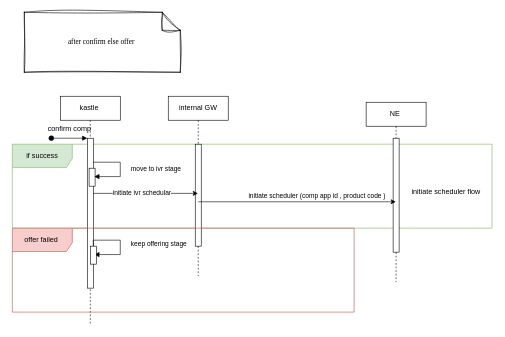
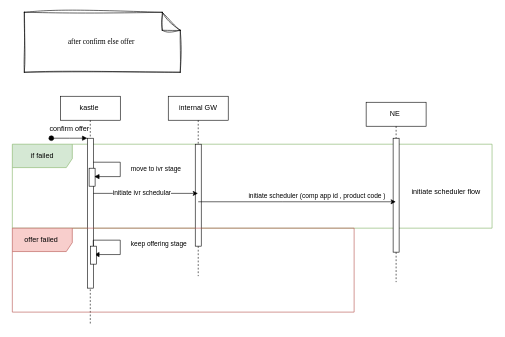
  <mxCell id="0" />
  <mxCell id="1" parent="0" />
  <mxCell id="2" value="after confirm else offer&amp;nbsp;" style="shape=note;whiteSpace=wrap;html=1;backgroundOutline=1;darkOpacity=0.05;sketch=1;hachureGap=4;jiggle=2;curveFitting=1;fontFamily=Architects Daughter;fontSource=https%3A%2F%2Ffonts.googleapis.com%2Fcss%3Ffamily%3DArchitects%2BDaughter;" parent="1" vertex="1"><mxGeometry x="40" y="20" width="260" height="100" as="geometry" /></mxCell>
- <mxCell id="3" value="if success" style="shape=umlFrame;whiteSpace=wrap;html=1;width=100;height=39;fillColor=#d5e8d4;strokeColor=#82b366;" parent="1" vertex="1"><mxGeometry y="240" width="800" height="140" as="geometry" x="20" /></mxCell>
+ <mxCell id="3" value="if failed" style="shape=umlFrame;whiteSpace=wrap;html=1;width=100;height=39;fillColor=#d5e8d4;strokeColor=#82b366;" parent="1" vertex="1"><mxGeometry y="240" width="800" height="140" as="geometry" x="20" /></mxCell>
  <mxCell id="4" value="kastle&amp;nbsp;" style="shape=umlLifeline;perimeter=lifelinePerimeter;whiteSpace=wrap;html=1;container=0;dropTarget=0;collapsible=0;recursiveResize=0;outlineConnect=0;portConstraint=eastwest;newEdgeStyle={&quot;edgeStyle&quot;:&quot;elbowEdgeStyle&quot;,&quot;elbow&quot;:&quot;vertical&quot;,&quot;curved&quot;:0,&quot;rounded&quot;:0};" parent="1" vertex="1"><mxGeometry x="100" y="160" width="100" height="380" as="geometry" /></mxCell>
  <mxCell id="5" value="" style="html=1;points=[];perimeter=orthogonalPerimeter;outlineConnect=0;targetShapes=umlLifeline;portConstraint=eastwest;newEdgeStyle={&quot;edgeStyle&quot;:&quot;elbowEdgeStyle&quot;,&quot;elbow&quot;:&quot;vertical&quot;,&quot;curved&quot;:0,&quot;rounded&quot;:0};" parent="4" vertex="1"><mxGeometry x="45" y="70" width="10" height="250" as="geometry" /></mxCell>
  <mxCell id="6" value="" style="html=1;verticalAlign=bottom;startArrow=oval;endArrow=block;startSize=8;edgeStyle=elbowEdgeStyle;elbow=vertical;curved=0;rounded=0;" parent="4" target="5" edge="1"><mxGeometry relative="1" as="geometry"><mxPoint x="-15" y="70" as="sourcePoint" /></mxGeometry></mxCell>
  <mxCell id="7" value="&lt;span style=&quot;color: rgba(0, 0, 0, 0); font-family: monospace; font-size: 0px; text-align: start;&quot;&gt;%3CmxGraphModel%3E%3Croot%3E%3CmxCell%20id%3D%220%22%2F%3E%3CmxCell%20id%3D%221%22%20parent%3D%220%22%2F%3E%3CmxCell%20id%3D%222%22%20value%3D%22move%20to%20ivr%20stage%26amp%3Bnbsp%3B%22%20style%3D%22edgeStyle%3DorthogonalEdgeStyle%3Bhtml%3D1%3Balign%3Dleft%3BspacingLeft%3D2%3BendArrow%3Dblock%3Brounded%3D0%3BentryX%3D-0.24%3BentryY%3D0.4%3BentryDx%3D0%3BentryDy%3D0%3BentryPerimeter%3D0%3B%22%20edge%3D%221%22%20parent%3D%221%22%3E%3CmxGeometry%20x%3D%220.014%22%20y%3D%2214%22%20relative%3D%221%22%20as%3D%22geometry%22%3E%3CmxPoint%20x%3D%22135%22%20y%3D%22260%22%20as%3D%22sourcePoint%22%2F%3E%3CArray%20as%3D%22points%22%3E%3CmxPoint%20x%3D%22180%22%20y%3D%22260%22%2F%3E%3CmxPoint%20x%3D%22180%22%20y%3D%22284%22%2F%3E%3C%2FArray%3E%3CmxPoint%20as%3D%22offset%22%2F%3E%3CmxPoint%20x%3D%22136.6%22%20y%3D%22284%22%20as%3D%22targetPoint%22%2F%3E%3C%2FmxGeometry%3E%3C%2FmxCell%3E%3C%2Froot%3E%3C%2FmxGraphModel%3E&lt;/span&gt;" style="html=1;points=[];perimeter=orthogonalPerimeter;outlineConnect=0;targetShapes=umlLifeline;portConstraint=eastwest;newEdgeStyle={&quot;edgeStyle&quot;:&quot;elbowEdgeStyle&quot;,&quot;elbow&quot;:&quot;vertical&quot;,&quot;curved&quot;:0,&quot;rounded&quot;:0};" parent="4" vertex="1"><mxGeometry x="48" y="120" width="10" height="30" as="geometry" /></mxCell>
  <mxCell id="8" value="internal GW" style="shape=umlLifeline;perimeter=lifelinePerimeter;whiteSpace=wrap;html=1;container=0;dropTarget=0;collapsible=0;recursiveResize=0;outlineConnect=0;portConstraint=eastwest;newEdgeStyle={&quot;edgeStyle&quot;:&quot;elbowEdgeStyle&quot;,&quot;elbow&quot;:&quot;vertical&quot;,&quot;curved&quot;:0,&quot;rounded&quot;:0};" parent="1" vertex="1"><mxGeometry x="280" y="160" width="100" height="300" as="geometry" /></mxCell>
  <mxCell id="9" value="" style="html=1;points=[];perimeter=orthogonalPerimeter;outlineConnect=0;targetShapes=umlLifeline;portConstraint=eastwest;newEdgeStyle={&quot;edgeStyle&quot;:&quot;elbowEdgeStyle&quot;,&quot;elbow&quot;:&quot;vertical&quot;,&quot;curved&quot;:0,&quot;rounded&quot;:0};" parent="8" vertex="1"><mxGeometry x="45" y="80" width="10" height="170" as="geometry" /></mxCell>
  <mxCell id="10" value="NE&amp;nbsp;" style="shape=umlLifeline;perimeter=lifelinePerimeter;whiteSpace=wrap;html=1;container=0;dropTarget=0;collapsible=0;recursiveResize=0;outlineConnect=0;portConstraint=eastwest;newEdgeStyle={&quot;edgeStyle&quot;:&quot;elbowEdgeStyle&quot;,&quot;elbow&quot;:&quot;vertical&quot;,&quot;curved&quot;:0,&quot;rounded&quot;:0};" parent="1" vertex="1"><mxGeometry x="610" y="170" width="100" height="300" as="geometry" /></mxCell>
  <mxCell id="11" value="" style="html=1;points=[];perimeter=orthogonalPerimeter;outlineConnect=0;targetShapes=umlLifeline;portConstraint=eastwest;newEdgeStyle={&quot;edgeStyle&quot;:&quot;elbowEdgeStyle&quot;,&quot;elbow&quot;:&quot;vertical&quot;,&quot;curved&quot;:0,&quot;rounded&quot;:0};" parent="10" vertex="1"><mxGeometry x="45" y="60" width="10" height="190" as="geometry" /></mxCell>
  <mxCell id="12" value="move to ivr stage&amp;nbsp;" style="edgeStyle=orthogonalEdgeStyle;html=1;align=left;spacingLeft=2;endArrow=block;rounded=0;entryX=-0.24;entryY=0.4;entryDx=0;entryDy=0;entryPerimeter=0;" parent="1" edge="1"><mxGeometry x="0.014" y="14" relative="1" as="geometry"><mxPoint x="155" y="270" as="sourcePoint" /><Array as="points"><mxPoint x="200" y="270" /><mxPoint x="200" y="294" /></Array><mxPoint as="offset" /><mxPoint x="156.6" y="294" as="targetPoint" /></mxGeometry></mxCell>
  <mxCell id="13" style="edgeStyle=elbowEdgeStyle;rounded=0;orthogonalLoop=1;jettySize=auto;html=1;elbow=vertical;curved=0;" parent="1" edge="1"><mxGeometry relative="1" as="geometry"><mxPoint x="155" y="322" as="sourcePoint" /><mxPoint x="329.5" y="322" as="targetPoint" /></mxGeometry></mxCell>
  <mxCell id="14" value="initiate ivr schedular" style="edgeLabel;html=1;align=center;verticalAlign=middle;resizable=0;points=[];" parent="13" vertex="1" connectable="0"><mxGeometry x="-0.083" y="1" relative="1" as="geometry"><mxPoint as="offset" /></mxGeometry></mxCell>
  <mxCell id="15" style="edgeStyle=elbowEdgeStyle;rounded=0;orthogonalLoop=1;jettySize=auto;html=1;elbow=vertical;curved=0;" parent="1" edge="1" target="10"><mxGeometry relative="1" as="geometry"><mxPoint x="330" y="336" as="sourcePoint" /><mxPoint x="524.5" y="336" as="targetPoint" /></mxGeometry></mxCell>
  <mxCell id="16" value="initiate scheduler (comp app id , product code )" style="edgeLabel;html=1;align=center;verticalAlign=middle;resizable=0;points=[];" parent="15" vertex="1" connectable="0"><mxGeometry x="-0.156" y="3" relative="1" as="geometry"><mxPoint x="58" y="-8" as="offset" /></mxGeometry></mxCell>
  <mxCell id="17" value="offer failed&amp;nbsp;" style="shape=umlFrame;whiteSpace=wrap;html=1;width=100;height=39;fillColor=#f8cecc;strokeColor=#b85450;" parent="1" vertex="1"><mxGeometry y="380" width="570" height="140" as="geometry" x="20" /></mxCell>
  <mxCell id="18" value="keep offering stage&amp;nbsp;" style="edgeStyle=orthogonalEdgeStyle;html=1;align=left;spacingLeft=2;endArrow=block;rounded=0;entryX=-0.24;entryY=0.4;entryDx=0;entryDy=0;entryPerimeter=0;" parent="1" source="19" edge="1"><mxGeometry x="0.014" y="14" relative="1" as="geometry"><mxPoint x="155" y="400" as="sourcePoint" /><Array as="points"><mxPoint x="200" y="400" /><mxPoint x="200" y="424" /></Array><mxPoint as="offset" /><mxPoint x="156.6" y="424" as="targetPoint" /></mxGeometry></mxCell>
  <mxCell id="19" value="&lt;span style=&quot;color: rgba(0, 0, 0, 0); font-family: monospace; font-size: 0px; text-align: start;&quot;&gt;%3CmxGraphModel%3E%3Croot%3E%3CmxCell%20id%3D%220%22%2F%3E%3CmxCell%20id%3D%221%22%20parent%3D%220%22%2F%3E%3CmxCell%20id%3D%222%22%20value%3D%22move%20to%20ivr%20stage%26amp%3Bnbsp%3B%22%20style%3D%22edgeStyle%3DorthogonalEdgeStyle%3Bhtml%3D1%3Balign%3Dleft%3BspacingLeft%3D2%3BendArrow%3Dblock%3Brounded%3D0%3BentryX%3D-0.24%3BentryY%3D0.4%3BentryDx%3D0%3BentryDy%3D0%3BentryPerimeter%3D0%3B%22%20edge%3D%221%22%20parent%3D%221%22%3E%3CmxGeometry%20x%3D%220.014%22%20y%3D%2214%22%20relative%3D%221%22%20as%3D%22geometry%22%3E%3CmxPoint%20x%3D%22135%22%20y%3D%22260%22%20as%3D%22sourcePoint%22%2F%3E%3CArray%20as%3D%22points%22%3E%3CmxPoint%20x%3D%22180%22%20y%3D%22260%22%2F%3E%3CmxPoint%20x%3D%22180%22%20y%3D%22284%22%2F%3E%3C%2FArray%3E%3CmxPoint%20as%3D%22offset%22%2F%3E%3CmxPoint%20x%3D%22136.6%22%20y%3D%22284%22%20as%3D%22targetPoint%22%2F%3E%3C%2FmxGeometry%3E%3C%2FmxCell%3E%3C%2Froot%3E%3C%2FmxGraphModel%3E&lt;/span&gt;" style="html=1;points=[];perimeter=orthogonalPerimeter;outlineConnect=0;targetShapes=umlLifeline;portConstraint=eastwest;newEdgeStyle={&quot;edgeStyle&quot;:&quot;elbowEdgeStyle&quot;,&quot;elbow&quot;:&quot;vertical&quot;,&quot;curved&quot;:0,&quot;rounded&quot;:0};" parent="1" vertex="1"><mxGeometry x="150" y="410" width="10" height="30" as="geometry" /></mxCell>
- <mxCell id="20" value="confirm comp" style="text;html=1;align=center;verticalAlign=middle;resizable=0;points=[];autosize=1;strokeColor=none;fillColor=none;" parent="1" vertex="1"><mxGeometry x="70" y="200" width="90" height="30" as="geometry" /></mxCell>
+ <mxCell id="20" value="confirm offer" style="text;html=1;align=center;verticalAlign=middle;resizable=0;points=[];autosize=1;strokeColor=none;fillColor=none;" parent="1" vertex="1"><mxGeometry x="70" y="200" width="90" height="30" as="geometry" /></mxCell>
  <mxCell id="21" value="initiate scheduler flow&amp;nbsp;" style="text;html=1;align=center;verticalAlign=middle;whiteSpace=wrap;rounded=0;" vertex="1" parent="1"><mxGeometry x="680" y="305" width="130" height="30" as="geometry" /></mxCell>
